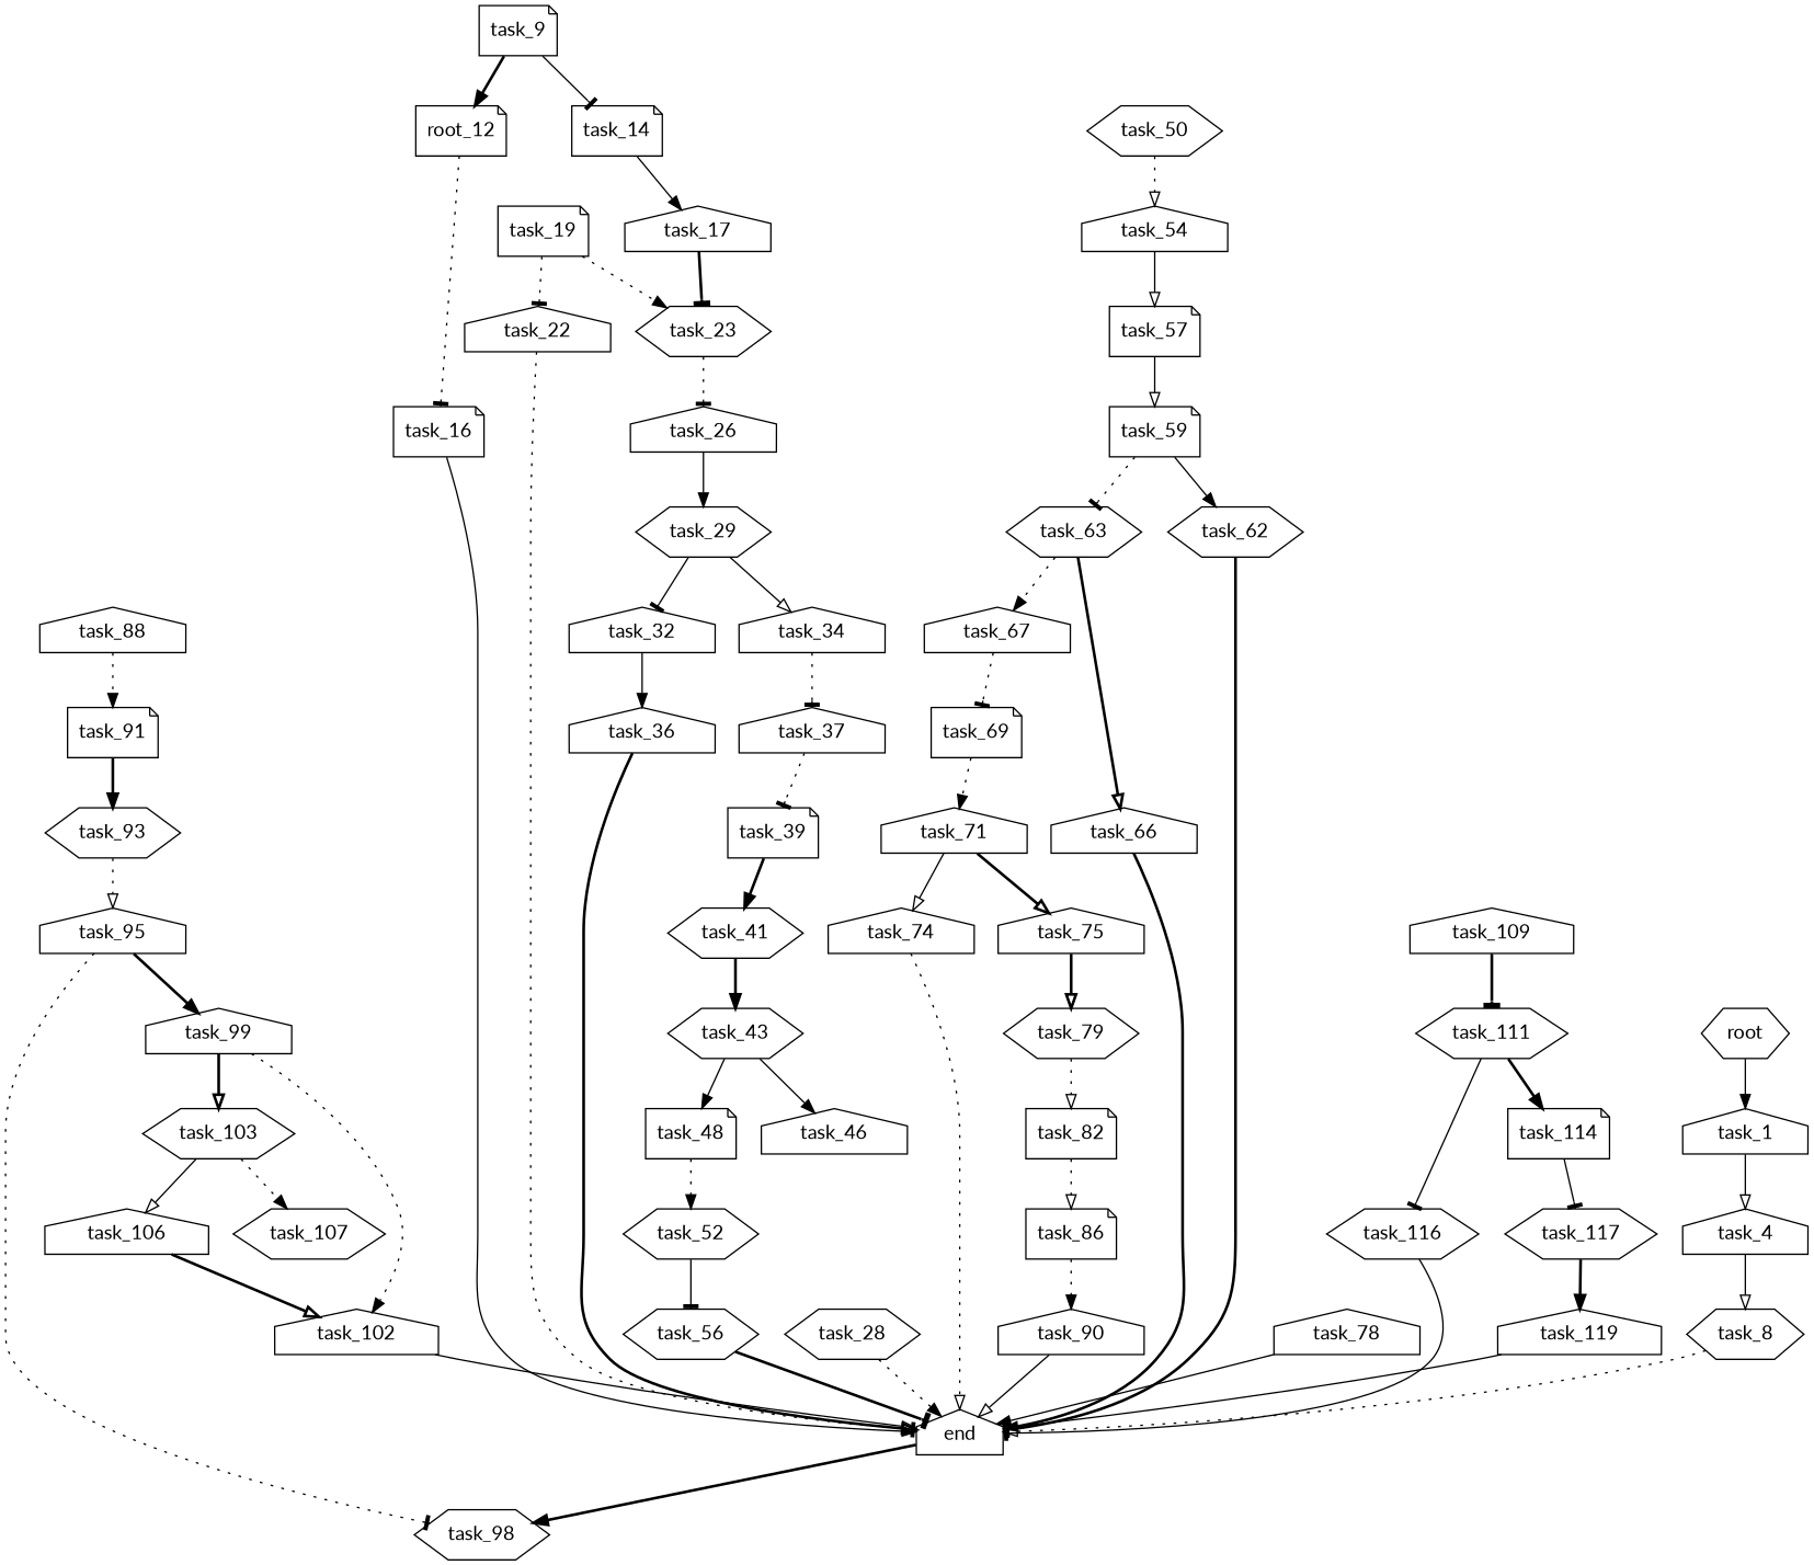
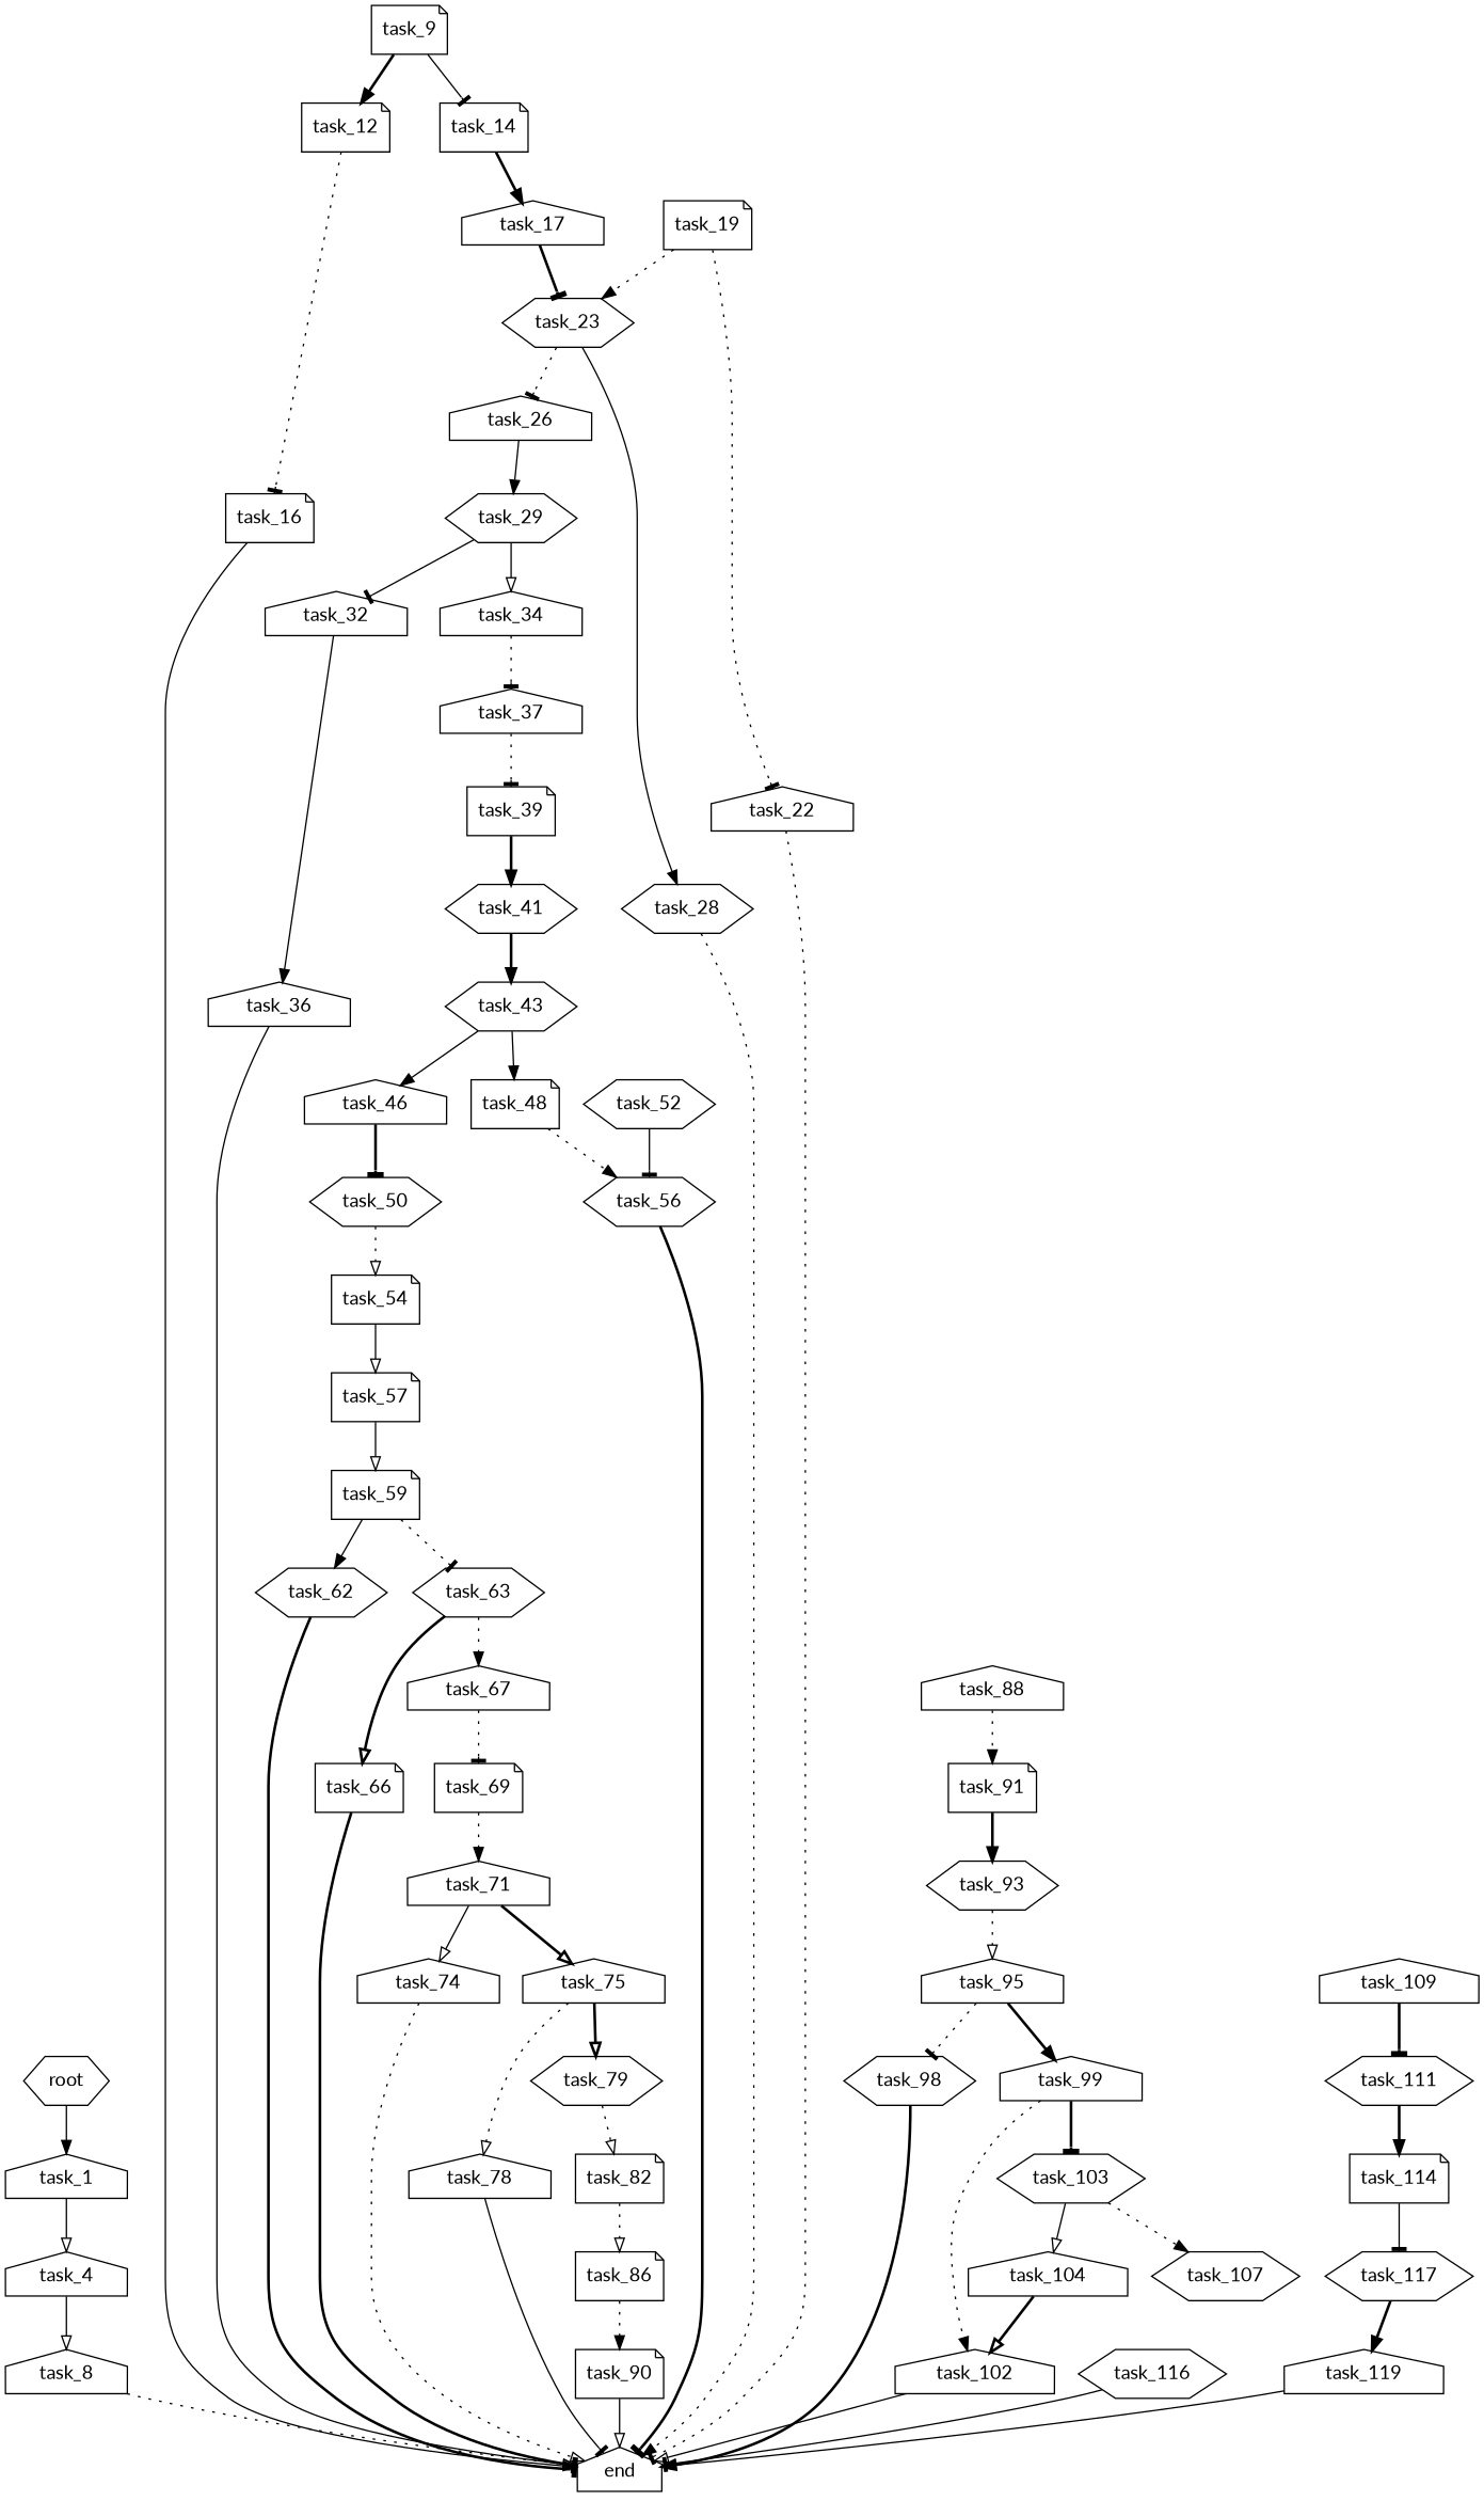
  digraph {
    fontname=Lato
    node [fontname=Lato shape=house]
    edge [arrowhead=normal fontname=Lato style=solid]
    root [shape=hexagon]
    task_1
    task_4
-   task_8 [shape=hexagon]
+   task_8
    end
    task_9 [shape=note]
-   task_12 [shape=note label=root_12]
+   task_12 [shape=note]
    task_14 [shape=note]
    task_16 [shape=note]
    task_17
    task_23 [shape=hexagon]
    task_19 [shape=note]
    task_22
    task_26
    task_28 [shape=hexagon]
    task_29 [shape=hexagon]
    task_32
    task_34
    task_36
    task_37
    task_39 [shape=note]
    task_41 [shape=hexagon]
    task_43 [shape=hexagon]
    task_46
    task_48 [shape=note]
    task_50 [shape=hexagon]
    task_52 [shape=hexagon]
-   task_54
+   task_54 [shape=note]
    task_56 [shape=hexagon]
    task_57 [shape=note]
    task_59 [shape=note]
    task_62 [shape=hexagon]
    task_63 [shape=hexagon]
-   task_66
+   task_66 [shape=note]
    task_67
    task_69 [shape=note]
    task_71
    task_74
    task_75
    task_78
    task_79 [shape=hexagon]
    task_82 [shape=note]
    task_86 [shape=note]
-   task_90
+   task_90 [shape=note]
    task_91 [shape=note]
    task_88
    task_93 [shape=hexagon]
    task_95
    task_98 [shape=hexagon]
    task_99
    task_102
    task_103 [shape=hexagon]
-   task_106
+   task_106 [label=task_104]
    task_107 [shape=hexagon]
    task_111 [shape=hexagon]
    task_109
    task_114 [shape=note]
    task_116 [shape=hexagon]
    task_117 [shape=hexagon]
    task_119
    root -> task_1
    task_1 -> task_4 [arrowhead=onormal]
    task_4 -> task_8 [arrowhead=onormal]
    task_8 -> end [arrowhead=onormal style=dotted]
    task_9 -> task_12 [style=bold]
    task_9 -> task_14 [arrowhead=tee]
    task_12 -> task_16 [arrowhead=tee style=dotted]
-   task_14 -> task_17
+   task_14 -> task_17 [style=bold]
    task_16 -> end
    task_17 -> task_23 [arrowhead=tee style=bold]
    task_23 -> task_26 [arrowhead=tee style=dotted]
+   task_23 -> task_28
    task_19 -> task_23 [style=dotted]
    task_19 -> task_22 [arrowhead=tee style=dotted]
    task_22 -> end [arrowhead=tee style=dotted]
    task_26 -> task_29
    task_28 -> end [style=dotted]
    task_29 -> task_32 [arrowhead=tee]
    task_29 -> task_34 [arrowhead=onormal]
    task_32 -> task_36
    task_34 -> task_37 [arrowhead=tee style=dotted]
-   task_36 -> end [arrowhead=onormal style=bold]
+   task_36 -> end [arrowhead=onormal]
    task_37 -> task_39 [arrowhead=tee style=dotted]
    task_39 -> task_41 [style=bold]
    task_41 -> task_43 [style=bold]
    task_43 -> task_46
    task_43 -> task_48
-   task_48 -> task_52 [style=dotted]
+   task_46 -> task_50 [arrowhead=tee style=bold]
+   task_48 -> task_56 [style=dotted]
    task_50 -> task_54 [arrowhead=onormal style=dotted]
    task_52 -> task_56 [arrowhead=tee]
    task_54 -> task_57 [arrowhead=onormal]
    task_56 -> end [arrowhead=tee style=bold]
    task_57 -> task_59 [arrowhead=onormal]
    task_59 -> task_62
    task_59 -> task_63 [arrowhead=tee style=dotted]
    task_62 -> end [arrowhead=tee style=bold]
    task_63 -> task_66 [arrowhead=onormal style=bold]
    task_63 -> task_67 [style=dotted]
    task_66 -> end [arrowhead=tee style=bold]
    task_67 -> task_69 [arrowhead=tee style=dotted]
    task_69 -> task_71 [style=dotted]
    task_71 -> task_74 [arrowhead=onormal]
    task_71 -> task_75 [arrowhead=onormal style=bold]
    task_74 -> end [arrowhead=onormal style=dotted]
+   task_75 -> task_78 [arrowhead=onormal style=dotted]
    task_75 -> task_79 [arrowhead=onormal style=bold]
-   task_78 -> end
+   task_78 -> end [arrowhead=tee]
    task_79 -> task_82 [arrowhead=onormal style=dotted]
    task_82 -> task_86 [arrowhead=onormal style=dotted]
    task_86 -> task_90 [style=dotted]
    task_90 -> end [arrowhead=onormal]
    task_91 -> task_93 [style=bold]
    task_88 -> task_91 [style=dotted]
    task_93 -> task_95 [arrowhead=onormal style=dotted]
    task_95 -> task_98 [arrowhead=tee style=dotted]
    task_95 -> task_99 [style=bold]
-   end -> task_98 [style=bold]
+   task_98 -> end [style=bold]
    task_99 -> task_102 [style=dotted]
-   task_99 -> task_103 [arrowhead=onormal style=bold]
+   task_99 -> task_103 [arrowhead=tee style=bold]
    task_102 -> end [arrowhead=onormal]
    task_103 -> task_106 [arrowhead=onormal]
    task_103 -> task_107 [style=dotted]
    task_106 -> task_102 [arrowhead=onormal style=bold]
    task_111 -> task_114 [style=bold]
-   task_111 -> task_116 [arrowhead=tee]
    task_109 -> task_111 [arrowhead=tee style=bold]
    task_114 -> task_117 [arrowhead=tee]
    task_116 -> end [arrowhead=tee]
    task_117 -> task_119 [style=bold]
    task_119 -> end
  }
